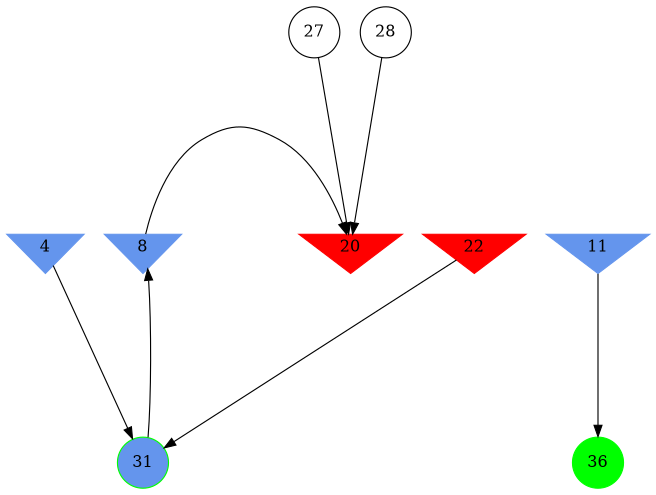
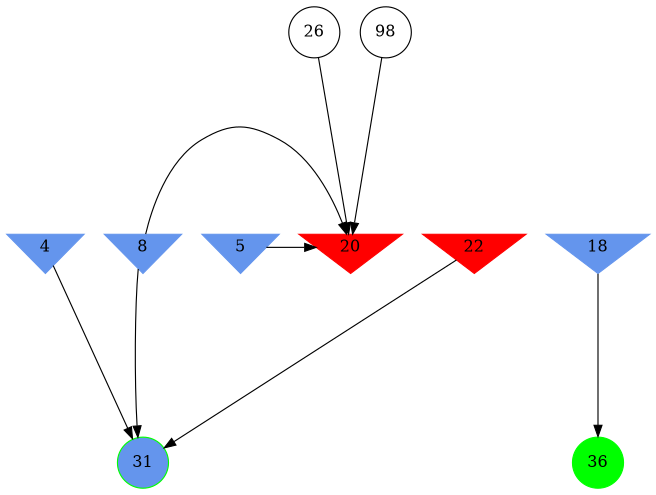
  digraph {
    ranksep=2.0
    node [color=cornflowerblue shape=invtriangle style=filled]
    4
+   5
    8
-   11
+   11 [label=18]
    20 [color=red]
    22 [color=red]
-   26 [color=black shape=circle label=27 style=""]
-   28 [color=black shape=circle style=""]
+   26 [color=black shape=circle style=""]
+   28 [color=black shape=circle label=98 style=""]
    n9 [color=green label=36 shape=circle]
    31 [color=green fillcolor=cornflowerblue shape=circle]
    subgraph sub_1 {
      rank=same
      4
+     5
      8
      11
      20
      22
    }
    subgraph sub_2 {
      rank=same
      26
      28
    }
    subgraph sub_3 {
      rank=same
      n9
      31
    }
    4 -> 31
+   5 -> 20
    8 -> 20
-   31 -> 8
+   8 -> 31
    11 -> n9
    22 -> 31
    26 -> 20
    28 -> 20
  }
